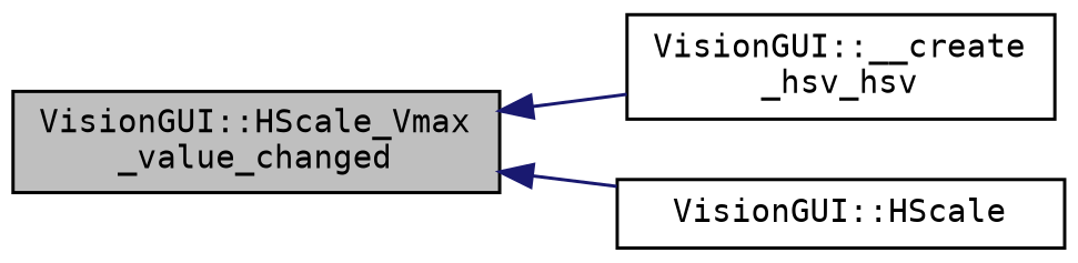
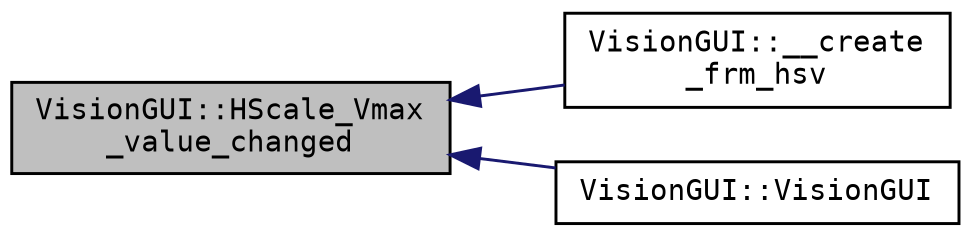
  digraph {
    fontname="DejaVu Sans Mono"
    rankdir=LR
    node [color=black fillcolor=white fontname="DejaVu Sans Mono" fontsize=10 shape=record style=filled]
    edge [color=midnightblue dir=back fontname="DejaVu Sans Mono" fontsize=10 labelfontname=Helvetica labelfontsize=10 style=solid]
    n1 [fillcolor=grey75 fontcolor=black height=0.2 label="VisionGUI::HScale_Vmax\l_value_changed" width=0.4]
-   n2 [height=0.2 label="VisionGUI::__create\l_hsv_hsv" width=0.4]
-   n3 [height=0.2 label="VisionGUI::HScale" width=0.4]
+   n2 [height=0.2 label="VisionGUI::__create\l_frm_hsv" width=0.4]
+   n3 [height=0.2 label="VisionGUI::VisionGUI" width=0.4]
    n1 -> n2
    n1 -> n3
  }
